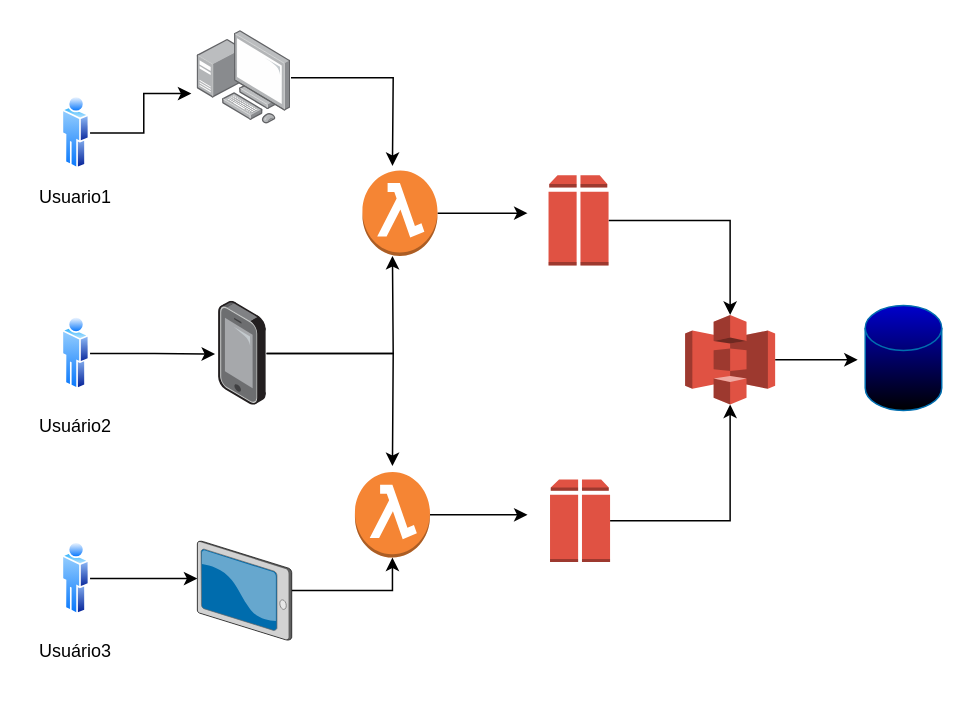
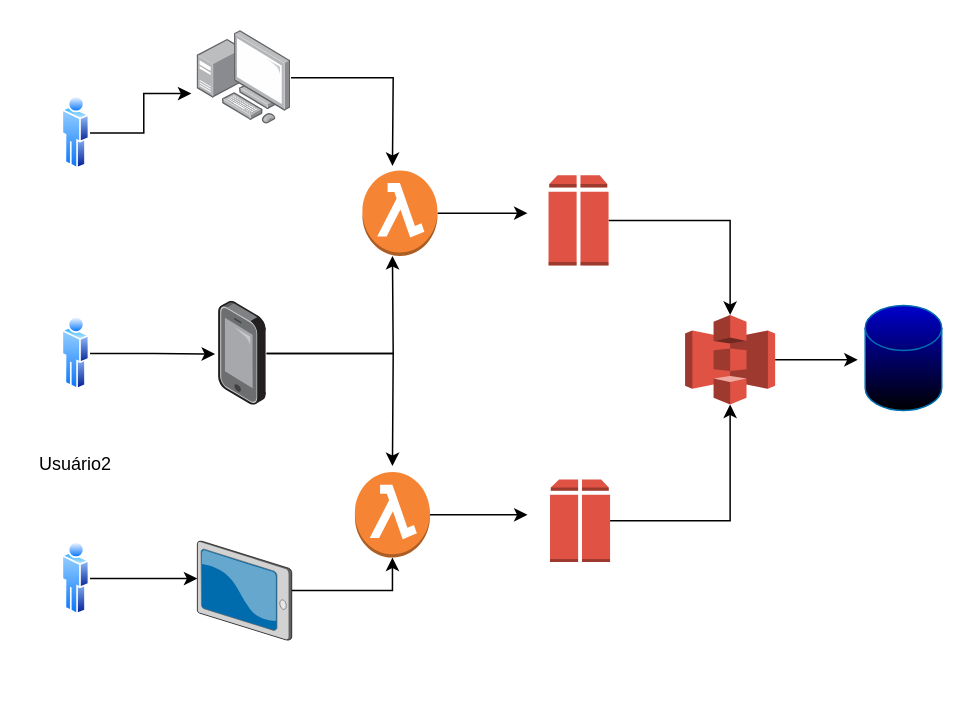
  <mxCell id="0" />
  <mxCell id="1" parent="0" />
  <mxCell id="2" value="" style="image;aspect=fixed;perimeter=ellipsePerimeter;html=1;align=center;shadow=0;dashed=0;spacingTop=3;image=img/lib/active_directory/user.svg;" vertex="1" parent="1"><mxGeometry x="41" y="63" width="18.5" height="50" as="geometry" /></mxCell>
  <mxCell id="3" style="edgeStyle=orthogonalEdgeStyle;rounded=0;orthogonalLoop=1;jettySize=auto;html=1;exitX=1;exitY=0.5;exitDx=0;exitDy=0;" edge="1" parent="1" source="4"><mxGeometry relative="1" as="geometry"><mxPoint x="131" y="385" as="targetPoint" /></mxGeometry></mxCell>
  <mxCell id="4" value="" style="image;aspect=fixed;perimeter=ellipsePerimeter;html=1;align=center;shadow=0;dashed=0;spacingTop=3;image=img/lib/active_directory/user.svg;" vertex="1" parent="1"><mxGeometry x="41" y="360" width="18.5" height="50" as="geometry" /></mxCell>
  <mxCell id="5" value="" style="image;aspect=fixed;perimeter=ellipsePerimeter;html=1;align=center;shadow=0;dashed=0;spacingTop=3;image=img/lib/active_directory/user.svg;" vertex="1" parent="1"><mxGeometry x="41" y="210" width="18.5" height="50" as="geometry" /></mxCell>
  <mxCell id="6" style="edgeStyle=orthogonalEdgeStyle;rounded=0;orthogonalLoop=1;jettySize=auto;html=1;entryX=0.5;entryY=1;entryDx=0;entryDy=0;entryPerimeter=0;" edge="1" parent="1" source="7" target="23"><mxGeometry relative="1" as="geometry"><mxPoint x="481" y="280" as="targetPoint" /></mxGeometry></mxCell>
  <mxCell id="7" value="" style="outlineConnect=0;dashed=0;verticalLabelPosition=bottom;verticalAlign=top;align=center;html=1;shape=mxgraph.aws3.archive;fillColor=#E05243;gradientColor=none;" vertex="1" parent="1"><mxGeometry x="366" y="319" width="40" height="55" as="geometry" /></mxCell>
  <mxCell id="8" style="edgeStyle=orthogonalEdgeStyle;rounded=0;orthogonalLoop=1;jettySize=auto;html=1;" edge="1" parent="1" source="9" target="23"><mxGeometry relative="1" as="geometry" /></mxCell>
  <mxCell id="9" value="" style="outlineConnect=0;dashed=0;verticalLabelPosition=bottom;verticalAlign=top;align=center;html=1;shape=mxgraph.aws3.archive;fillColor=#E05243;gradientColor=none;" vertex="1" parent="1"><mxGeometry x="365" y="116.31" width="40" height="60" as="geometry" /></mxCell>
  <mxCell id="10" style="edgeStyle=orthogonalEdgeStyle;rounded=0;orthogonalLoop=1;jettySize=auto;html=1;" edge="1" parent="1" source="11"><mxGeometry relative="1" as="geometry"><mxPoint x="261" y="110" as="targetPoint" /></mxGeometry></mxCell>
  <mxCell id="11" value="" style="image;points=[];aspect=fixed;html=1;align=center;shadow=0;dashed=0;image=img/lib/allied_telesis/computer_and_terminals/Personal_Computer_with_Server.svg;" vertex="1" parent="1"><mxGeometry x="131" y="20" width="62.4" height="62.4" as="geometry" /></mxCell>
  <mxCell id="12" style="edgeStyle=orthogonalEdgeStyle;rounded=0;orthogonalLoop=1;jettySize=auto;html=1;" edge="1" parent="1" source="14"><mxGeometry relative="1" as="geometry"><mxPoint x="261" y="170" as="targetPoint" /></mxGeometry></mxCell>
  <mxCell id="13" style="edgeStyle=orthogonalEdgeStyle;rounded=0;orthogonalLoop=1;jettySize=auto;html=1;" edge="1" parent="1" source="14"><mxGeometry relative="1" as="geometry"><mxPoint x="261" y="310" as="targetPoint" /></mxGeometry></mxCell>
  <mxCell id="14" value="" style="image;points=[];aspect=fixed;html=1;align=center;shadow=0;dashed=0;image=img/lib/allied_telesis/computer_and_terminals/Smartphone.svg;" vertex="1" parent="1"><mxGeometry x="145.3" y="200.31" width="31.8" height="69.38" as="geometry" /></mxCell>
  <mxCell id="15" value="" style="verticalLabelPosition=bottom;sketch=0;aspect=fixed;html=1;verticalAlign=top;strokeColor=none;align=center;outlineConnect=0;shape=mxgraph.citrix.tablet_2;" vertex="1" parent="1"><mxGeometry x="131" y="360" width="62.93" height="66" as="geometry" /></mxCell>
  <mxCell id="16" style="edgeStyle=orthogonalEdgeStyle;rounded=0;orthogonalLoop=1;jettySize=auto;html=1;exitX=1;exitY=0.5;exitDx=0;exitDy=0;entryX=-0.064;entryY=0.67;entryDx=0;entryDy=0;entryPerimeter=0;" edge="1" parent="1" source="2" target="11"><mxGeometry relative="1" as="geometry" /></mxCell>
  <mxCell id="17" style="edgeStyle=orthogonalEdgeStyle;rounded=0;orthogonalLoop=1;jettySize=auto;html=1;exitX=1;exitY=0.5;exitDx=0;exitDy=0;entryX=-0.079;entryY=0.506;entryDx=0;entryDy=0;entryPerimeter=0;" edge="1" parent="1" source="5" target="14"><mxGeometry relative="1" as="geometry" /></mxCell>
  <mxCell id="18" style="edgeStyle=orthogonalEdgeStyle;rounded=0;orthogonalLoop=1;jettySize=auto;html=1;" edge="1" parent="1" source="19"><mxGeometry relative="1" as="geometry"><mxPoint x="351" y="141.5" as="targetPoint" /></mxGeometry></mxCell>
  <mxCell id="19" value="" style="outlineConnect=0;dashed=0;verticalLabelPosition=bottom;verticalAlign=top;align=center;html=1;shape=mxgraph.aws3.lambda_function;fillColor=#F58534;gradientColor=none;" vertex="1" parent="1"><mxGeometry x="241" y="113" width="50" height="57" as="geometry" /></mxCell>
  <mxCell id="20" style="edgeStyle=orthogonalEdgeStyle;rounded=0;orthogonalLoop=1;jettySize=auto;html=1;" edge="1" parent="1" source="21"><mxGeometry relative="1" as="geometry"><mxPoint x="351" y="342.5" as="targetPoint" /></mxGeometry></mxCell>
  <mxCell id="21" value="" style="outlineConnect=0;dashed=0;verticalLabelPosition=bottom;verticalAlign=top;align=center;html=1;shape=mxgraph.aws3.lambda_function;fillColor=#F58534;gradientColor=none;" vertex="1" parent="1"><mxGeometry x="236" y="314" width="50" height="57" as="geometry" /></mxCell>
  <mxCell id="22" style="edgeStyle=orthogonalEdgeStyle;rounded=0;orthogonalLoop=1;jettySize=auto;html=1;" edge="1" parent="1" source="23"><mxGeometry relative="1" as="geometry"><mxPoint x="571" y="239.155" as="targetPoint" /></mxGeometry></mxCell>
  <mxCell id="23" value="" style="outlineConnect=0;dashed=0;verticalLabelPosition=bottom;verticalAlign=top;align=center;html=1;shape=mxgraph.aws3.s3;fillColor=#E05243;gradientColor=none;" vertex="1" parent="1"><mxGeometry x="456" y="209.31" width="60" height="59.69" as="geometry" /></mxCell>
  <mxCell id="24" value="" style="shape=cylinder3;whiteSpace=wrap;html=1;boundedLbl=1;backgroundOutline=1;size=15;labelBackgroundColor=none;fontColor=#ffffff;fillColor=#0000CC;strokeColor=#006EAF;gradientColor=default;" vertex="1" parent="1"><mxGeometry x="576" y="203" width="51" height="70" as="geometry" /></mxCell>
  <mxCell id="25" style="edgeStyle=orthogonalEdgeStyle;rounded=0;orthogonalLoop=1;jettySize=auto;html=1;entryX=0.5;entryY=1;entryDx=0;entryDy=0;entryPerimeter=0;" edge="1" parent="1" source="15" target="21"><mxGeometry relative="1" as="geometry" /></mxCell>
- <mxCell id="26" value="Usuario1" style="text;html=1;align=center;verticalAlign=middle;whiteSpace=wrap;rounded=0;" vertex="1" parent="1"><mxGeometry x="20.25" y="116.31" width="60" height="30" as="geometry" /></mxCell>
- <mxCell id="27" value="Usuário2" style="text;html=1;align=center;verticalAlign=middle;whiteSpace=wrap;rounded=0;" vertex="1" parent="1"><mxGeometry x="20" y="269" width="60" height="30" as="geometry" /></mxCell>
- <mxCell id="28" value="Usuário3" style="text;html=1;align=center;verticalAlign=middle;whiteSpace=wrap;rounded=0;" vertex="1" parent="1"><mxGeometry x="20" y="419" width="60" height="30" as="geometry" /></mxCell>
+ <mxCell id="27" value="Usuário2" style="text;html=1;align=center;verticalAlign=middle;whiteSpace=wrap;rounded=0;" vertex="1" parent="1"><mxGeometry x="20" y="294" width="60" height="30" as="geometry" /></mxCell>
